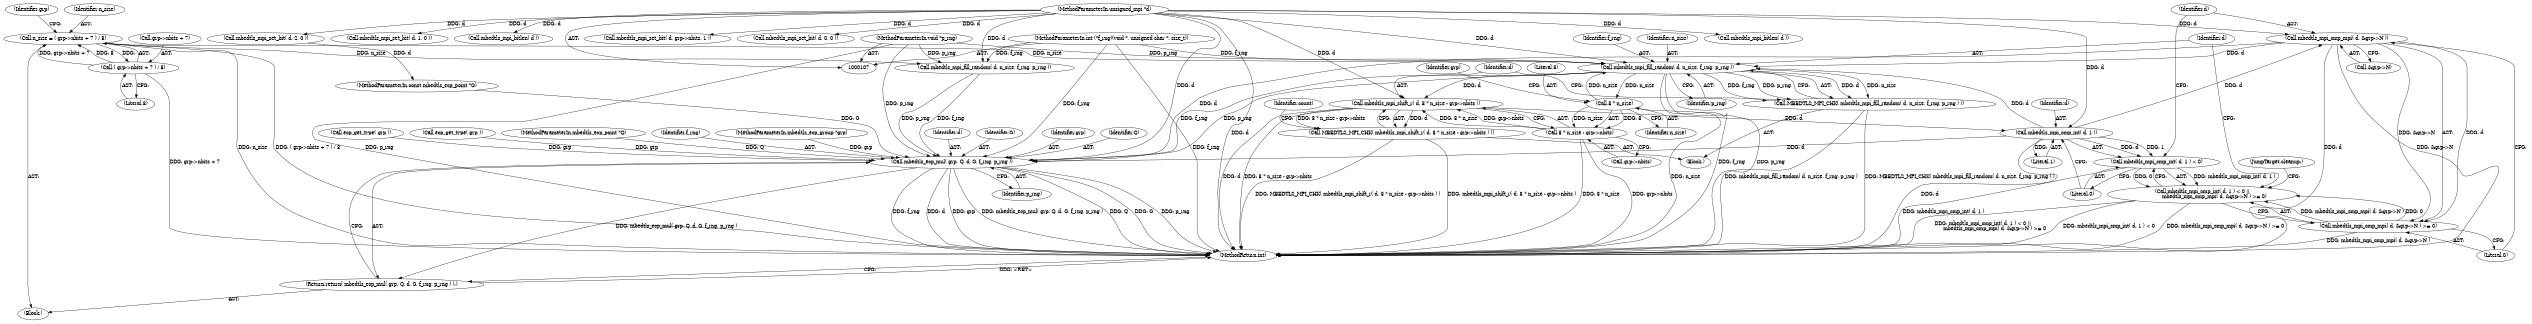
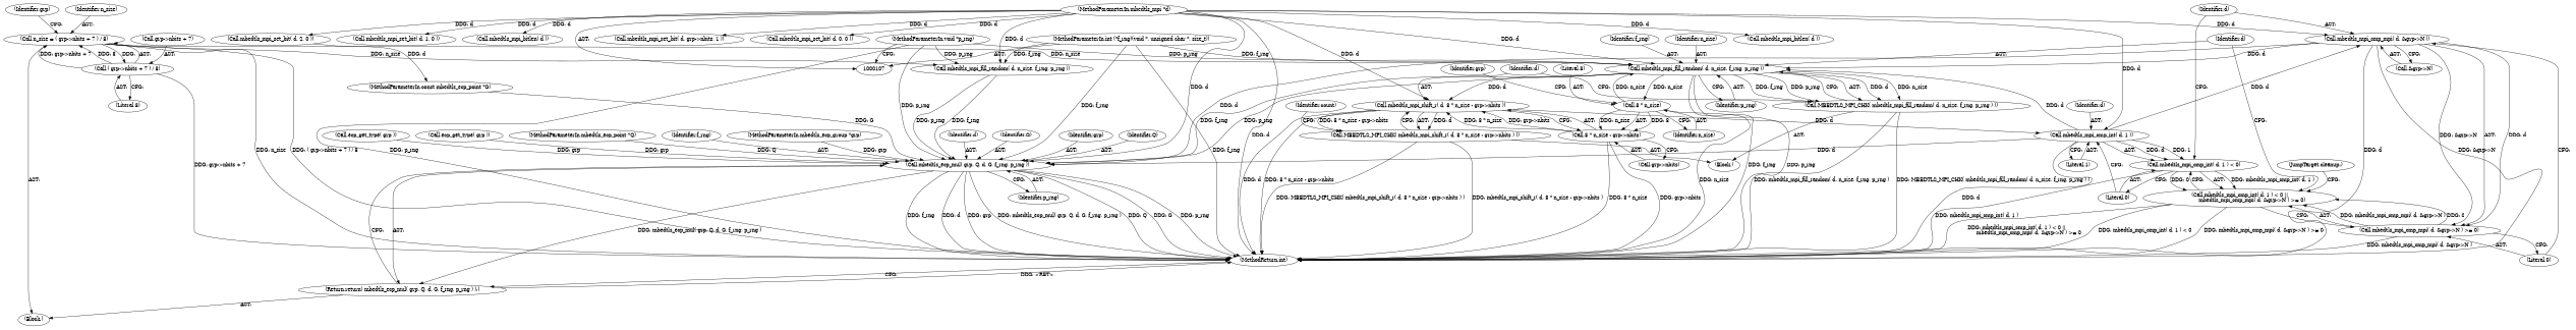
  digraph {
    n1 [label="(Call,mbedtls_mpi_cmp_mpi( d, &grp->N ))"]
    n2 [label="(Call,mbedtls_mpi_fill_random( d, n_size, f_rng, p_rng ))"]
    n3 [label="(Call,mbedtls_mpi_cmp_mpi( d, &grp->N ) >= 0)"]
    n4 [label="(Call,mbedtls_ecp_mul( grp, Q, d, G, f_rng, p_rng ))"]
    n5 [label="(MethodReturn,int)"]
    n6 [label="(Call,&grp->N)"]
    n7 [label="(Call,mbedtls_mpi_shift_r( d, 8 * n_size - grp->nbits ))"]
    n8 [label="(Call,8 * n_size)"]
    n9 [label="(Call,MBEDTLS_MPI_CHK( mbedtls_mpi_fill_random( d, n_size, f_rng, p_rng ) ))"]
    n10 [label="(Identifier,p_rng)"]
    n11 [label="(Call,mbedtls_mpi_cmp_int( d, 1 ) < 0 ||\n                mbedtls_mpi_cmp_mpi( d, &grp->N ) >= 0)"]
    n12 [label="(Literal,0)"]
    n13 [label="(Return,return( mbedtls_ecp_mul( grp, Q, d, G, f_rng, p_rng ) );)"]
    n14 [label="(Identifier,p_rng)"]
    n15 [label="(Call,mbedtls_mpi_cmp_int( d, 1 ))"]
    n16 [label="(Call,mbedtls_mpi_cmp_int( d, 1 ) < 0)"]
    n17 [label="(Literal,1)"]
    n18 [label="(Literal,0)"]
    n19 [label="(Call,8 * n_size - grp->nbits)"]
    n20 [label="(Call,MBEDTLS_MPI_CHK( mbedtls_mpi_shift_r( d, 8 * n_size - grp->nbits ) ))"]
    n21 [label="(Call,grp->nbits)"]
    n22 [label="(Block,)"]
    n23 [label="(Identifier,n_size)"]
-   n24 [label="(MethodParameterIn,unsigned_mpi *d)"]
+   n24 [label="(MethodParameterIn,mbedtls_mpi *d)"]
    n25 [label="(Call,mbedtls_mpi_bitlen( d ))"]
    n26 [label="(Call,mbedtls_mpi_set_bit( d, 1, 0 ))"]
    n27 [label="(Call,mbedtls_mpi_fill_random( d, n_size, f_rng, p_rng ))"]
    n28 [label="(Call,mbedtls_mpi_bitlen( d ))"]
    n29 [label="(Call,mbedtls_mpi_set_bit( d, grp->nbits, 1 ))"]
    n30 [label="(Call,mbedtls_mpi_set_bit( d, 0, 0 ))"]
    n31 [label="(Call,mbedtls_mpi_set_bit( d, 2, 0 ))"]
    1000107
    n33 [label="(MethodParameterIn,const mbedtls_ecp_point *G)"]
    n34 [label="(Call,n_size = ( grp->nbits + 7 ) / 8)"]
    n35 [label="(Call,( grp->nbits + 7 ) / 8)"]
    n36 [label="(Block,)"]
    n37 [label="(Literal,8)"]
    n38 [label="(MethodParameterIn,int (*f_rng)(void *, unsigned char *, size_t))"]
    n39 [label="(MethodParameterIn,void *p_rng)"]
    n40 [label="(Identifier,Q)"]
    n41 [label="(Identifier,grp)"]
    n42 [label="(Call,ecp_get_type( grp ))"]
    n43 [label="(Call,ecp_get_type( grp ))"]
    n44 [label="(MethodParameterIn,mbedtls_ecp_point *Q)"]
    n45 [label="(Identifier,grp)"]
    n46 [label="(Identifier,grp)"]
    n47 [label="(Identifier,d)"]
    n48 [label="(MethodParameterIn,mbedtls_ecp_group *grp)"]
    n49 [label="(Identifier,n_size)"]
    n50 [label="(Identifier,d)"]
    n51 [label="(Identifier,d)"]
    n52 [label="(Identifier,f_rng)"]
    n53 [label="(Identifier,f_rng)"]
    n54 [label="(JumpTarget,cleanup:)"]
    n55 [label="(Identifier,count)"]
    n56 [label="(Identifier,d)"]
    n57 [label="(Literal,8)"]
    n58 [label="(Identifier,d)"]
    n59 [label="(Call,grp->nbits + 7)"]
    n60 [label="(Identifier,G)"]
    n61 [label="(Identifier,n_size)"]
    n1 -> n2 [label="DDG: d"]
    n1 -> n3 [label="AST: "]
    n1 -> n3 [label="DDG: d"]
    n1 -> n3 [label="DDG: &grp->N"]
    n1 -> n4 [label="DDG: d"]
    n1 -> n5 [label="DDG: d"]
    n1 -> n5 [label="DDG: &grp->N"]
    n1 -> n6 [label="CFG: "]
    n2 -> n4 [label="DDG: f_rng"]
    n2 -> n4 [label="DDG: p_rng"]
    n2 -> n5 [label="DDG: p_rng"]
    n2 -> n5 [label="DDG: f_rng"]
    n2 -> n7 [label="DDG: d"]
    n2 -> n8 [label="DDG: n_size"]
    n2 -> n9 [label="AST: "]
    n2 -> n9 [label="DDG: d"]
    n2 -> n9 [label="DDG: n_size"]
    n2 -> n9 [label="DDG: f_rng"]
    n2 -> n9 [label="DDG: p_rng"]
    n2 -> n10 [label="CFG: "]
    n3 -> n5 [label="DDG: mbedtls_mpi_cmp_mpi( d, &grp->N )"]
    n3 -> n11 [label="AST: "]
    n3 -> n11 [label="DDG: mbedtls_mpi_cmp_mpi( d, &grp->N )"]
    n3 -> n11 [label="DDG: 0"]
    n3 -> n12 [label="CFG: "]
    n4 -> n5 [label="DDG: Q"]
    n4 -> n5 [label="DDG: G"]
    n4 -> n5 [label="DDG: p_rng"]
    n4 -> n5 [label="DDG: f_rng"]
    n4 -> n5 [label="DDG: d"]
    n4 -> n5 [label="DDG: grp"]
    n4 -> n5 [label="DDG: mbedtls_ecp_mul( grp, Q, d, G, f_rng, p_rng )"]
    n4 -> n13 [label="AST: "]
    n4 -> n13 [label="DDG: mbedtls_ecp_mul( grp, Q, d, G, f_rng, p_rng )"]
    n4 -> n14 [label="CFG: "]
    n5 -> n13 [label="CFG: "]
    n6 -> n1 [label="AST: "]
    n7 -> n5 [label="DDG: d"]
    n7 -> n5 [label="DDG: 8 * n_size - grp->nbits"]
    n7 -> n15 [label="DDG: d"]
    n7 -> n19 [label="CFG: "]
    n7 -> n20 [label="AST: "]
    n7 -> n20 [label="DDG: d"]
    n7 -> n20 [label="DDG: 8 * n_size - grp->nbits"]
    n8 -> n2 [label="DDG: n_size"]
    n8 -> n5 [label="DDG: n_size"]
    n8 -> n19 [label="AST: "]
    n8 -> n19 [label="DDG: 8"]
    n8 -> n19 [label="DDG: n_size"]
    n8 -> n23 [label="CFG: "]
    n9 -> n2 [label="CFG: "]
    n9 -> n5 [label="DDG: MBEDTLS_MPI_CHK( mbedtls_mpi_fill_random( d, n_size, f_rng, p_rng ) )"]
    n9 -> n5 [label="DDG: mbedtls_mpi_fill_random( d, n_size, f_rng, p_rng )"]
    n9 -> n22 [label="AST: "]
    n10 -> n2 [label="AST: "]
    n11 -> n3 [label="CFG: "]
    n11 -> n5 [label="DDG: mbedtls_mpi_cmp_int( d, 1 ) < 0"]
    n11 -> n5 [label="DDG: mbedtls_mpi_cmp_mpi( d, &grp->N ) >= 0"]
    n11 -> n5 [label="DDG: mbedtls_mpi_cmp_int( d, 1 ) < 0 ||\n                mbedtls_mpi_cmp_mpi( d, &grp->N ) >= 0"]
    n11 -> n16 [label="CFG: "]
    n12 -> n1 [label="CFG: "]
    n12 -> n3 [label="AST: "]
    n13 -> n4 [label="CFG: "]
    n13 -> n5 [label="DDG: <RET>"]
    n13 -> n36 [label="AST: "]
    n14 -> n4 [label="AST: "]
    n15 -> n1 [label="DDG: d"]
    n15 -> n2 [label="DDG: d"]
    n15 -> n4 [label="DDG: d"]
    n15 -> n5 [label="DDG: d"]
    n15 -> n16 [label="AST: "]
    n15 -> n16 [label="DDG: d"]
    n15 -> n16 [label="DDG: 1"]
-   n15 -> n17 [label="DDG: "]
+   n15 -> n17 [label="CFG: "]
    n16 -> n5 [label="DDG: mbedtls_mpi_cmp_int( d, 1 )"]
    n16 -> n11 [label="AST: "]
    n16 -> n11 [label="DDG: mbedtls_mpi_cmp_int( d, 1 )"]
    n16 -> n11 [label="DDG: 0"]
    n16 -> n18 [label="CFG: "]
    n17 -> n15 [label="AST: "]
    n18 -> n15 [label="CFG: "]
    n18 -> n16 [label="AST: "]
    n19 -> n5 [label="DDG: grp->nbits"]
    n19 -> n5 [label="DDG: 8 * n_size"]
    n19 -> n7 [label="AST: "]
    n19 -> n7 [label="DDG: 8 * n_size"]
    n19 -> n7 [label="DDG: grp->nbits"]
    n19 -> n21 [label="CFG: "]
    n20 -> n5 [label="DDG: mbedtls_mpi_shift_r( d, 8 * n_size - grp->nbits )"]
    n20 -> n5 [label="DDG: MBEDTLS_MPI_CHK( mbedtls_mpi_shift_r( d, 8 * n_size - grp->nbits ) )"]
    n20 -> n7 [label="CFG: "]
    n20 -> n22 [label="AST: "]
    n21 -> n19 [label="AST: "]
    n23 -> n8 [label="AST: "]
    n24 -> n1 [label="DDG: d"]
    n24 -> n2 [label="DDG: d"]
    n24 -> n4 [label="DDG: d"]
    n24 -> n5 [label="DDG: d"]
    n24 -> n7 [label="DDG: d"]
    n24 -> n15 [label="DDG: d"]
    n24 -> n25 [label="DDG: d"]
    n24 -> n26 [label="DDG: d"]
    n24 -> n27 [label="DDG: d"]
    n24 -> n28 [label="DDG: d"]
    n24 -> n29 [label="DDG: d"]
    n24 -> n30 [label="DDG: d"]
    n24 -> n31 [label="DDG: d"]
    n24 -> 1000107 [label="AST: "]
    n27 -> n4 [label="DDG: f_rng"]
    n27 -> n4 [label="DDG: p_rng"]
    n31 -> n33 [label="DDG: d"]
    n33 -> n4 [label="DDG: G"]
    n34 -> n2 [label="DDG: n_size"]
    n34 -> n5 [label="DDG: n_size"]
    n34 -> n5 [label="DDG: ( grp->nbits + 7 ) / 8"]
    n34 -> n27 [label="DDG: n_size"]
    n34 -> n35 [label="DDG: "]
    n34 -> n36 [label="AST: "]
    n35 -> n5 [label="DDG: grp->nbits + 7"]
    n35 -> n34 [label="AST: "]
    n35 -> n34 [label="DDG: grp->nbits + 7"]
    n35 -> n34 [label="DDG: 8"]
    n35 -> n37 [label="CFG: "]
    n37 -> n35 [label="AST: "]
    n38 -> n2 [label="DDG: f_rng"]
    n38 -> n4 [label="DDG: f_rng"]
    n38 -> n5 [label="DDG: f_rng"]
    n38 -> n27 [label="DDG: f_rng"]
    n38 -> 1000107 [label="AST: "]
    n39 -> n2 [label="DDG: p_rng"]
    n39 -> n4 [label="DDG: p_rng"]
    n39 -> n5 [label="DDG: p_rng"]
    n39 -> n27 [label="DDG: p_rng"]
-   n39 -> 1000107 [label="AST: "]
+   n39 -> 1000107 [label="CFG: "]
    n40 -> n4 [label="AST: "]
    n41 -> n34 [label="CFG: "]
    n42 -> n4 [label="DDG: grp"]
    n43 -> n4 [label="DDG: grp"]
    n44 -> n4 [label="DDG: Q"]
    n45 -> n8 [label="CFG: "]
    n46 -> n4 [label="AST: "]
    n47 -> n1 [label="AST: "]
    n47 -> n16 [label="CFG: "]
    n48 -> n4 [label="DDG: grp"]
    n49 -> n2 [label="AST: "]
    n50 -> n2 [label="AST: "]
    n50 -> n11 [label="CFG: "]
    n51 -> n7 [label="AST: "]
    n51 -> n9 [label="CFG: "]
    n52 -> n4 [label="AST: "]
    n53 -> n2 [label="AST: "]
    n54 -> n11 [label="CFG: "]
    n55 -> n20 [label="CFG: "]
    n56 -> n15 [label="AST: "]
    n57 -> n8 [label="AST: "]
    n58 -> n4 [label="AST: "]
    n59 -> n35 [label="AST: "]
    n60 -> n4 [label="AST: "]
    n61 -> n34 [label="AST: "]
  }
